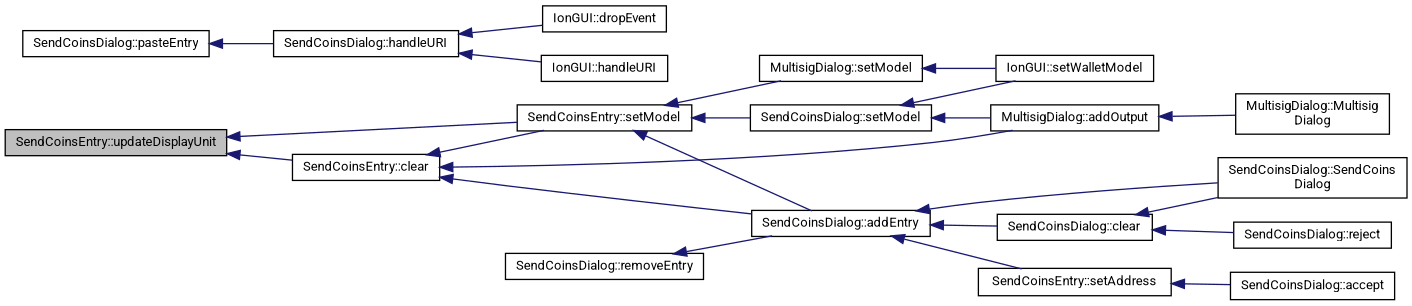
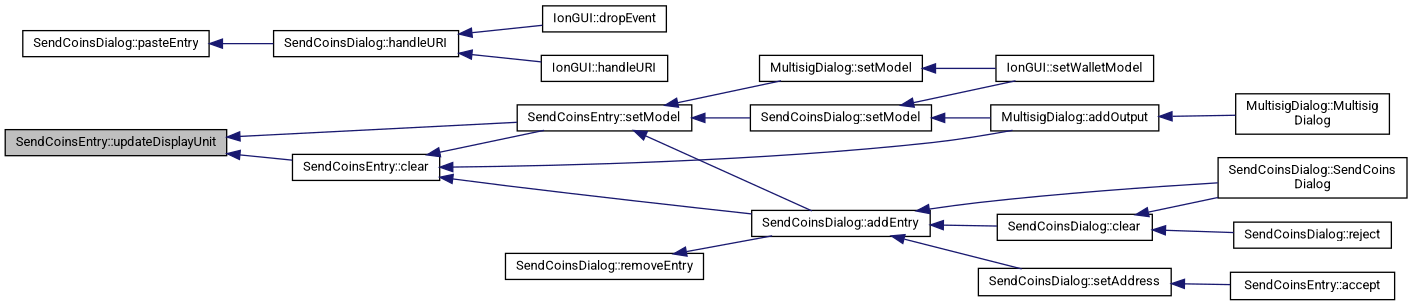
  digraph {
    fontname=Roboto
    rankdir=LR
    node [color=black fillcolor=white fontname=Roboto fontsize=10 shape=record style=filled]
    edge [color=midnightblue dir=back fontname=Roboto fontsize=10 labelfontname=Helvetica labelfontsize=10 style=solid]
    n1 [fillcolor=grey75 fontcolor=black height=0.2 label="SendCoinsEntry::updateDisplayUnit" width=0.4]
    n2 [height=0.2 label="SendCoinsEntry::setModel" width=0.4]
    n3 [height=0.2 label="SendCoinsEntry::clear" width=0.4]
    n4 [height=0.2 label="MultisigDialog::setModel" width=0.4]
    n5 [height=0.2 label="SendCoinsDialog::setModel" width=0.4]
    n6 [height=0.2 label="SendCoinsDialog::addEntry" width=0.4]
    n7 [height=0.2 label="MultisigDialog::addOutput" width=0.4]
    n8 [height=0.2 label="IonGUI::setWalletModel" width=0.4]
    n9 [height=0.2 label="MultisigDialog::Multisig\lDialog" width=0.4]
    n10 [height=0.2 label="SendCoinsDialog::SendCoins\lDialog" width=0.4]
    n11 [height=0.2 label="SendCoinsDialog::clear" width=0.4]
-   n12 [height=0.2 label="SendCoinsEntry::setAddress" width=0.4]
+   n12 [height=0.2 label="SendCoinsDialog::setAddress" width=0.4]
    n13 [height=0.2 label="SendCoinsDialog::reject" width=0.4]
    n14 [height=0.2 label="SendCoinsDialog::removeEntry" width=0.4]
-   n15 [height=0.2 label="SendCoinsDialog::accept" width=0.4]
+   n15 [height=0.2 label="SendCoinsEntry::accept" width=0.4]
    n16 [height=0.2 label="SendCoinsDialog::pasteEntry" width=0.4]
    n17 [height=0.2 label="SendCoinsDialog::handleURI" width=0.4]
    n18 [height=0.2 label="IonGUI::dropEvent" width=0.4]
    n19 [height=0.2 label="IonGUI::handleURI" width=0.4]
    n1 -> n2
    n1 -> n3
    n2 -> n4
    n2 -> n5
    n2 -> n6
    n3 -> n2
    n3 -> n6
    n3 -> n7
    n4 -> n8
    n5 -> n7
    n5 -> n8
    n6 -> n10
    n6 -> n11
    n6 -> n12
    n7 -> n9
    n11 -> n10
    n11 -> n13
    n12 -> n15
    n14 -> n6
    n16 -> n17
    n17 -> n18
    n17 -> n19
  }
